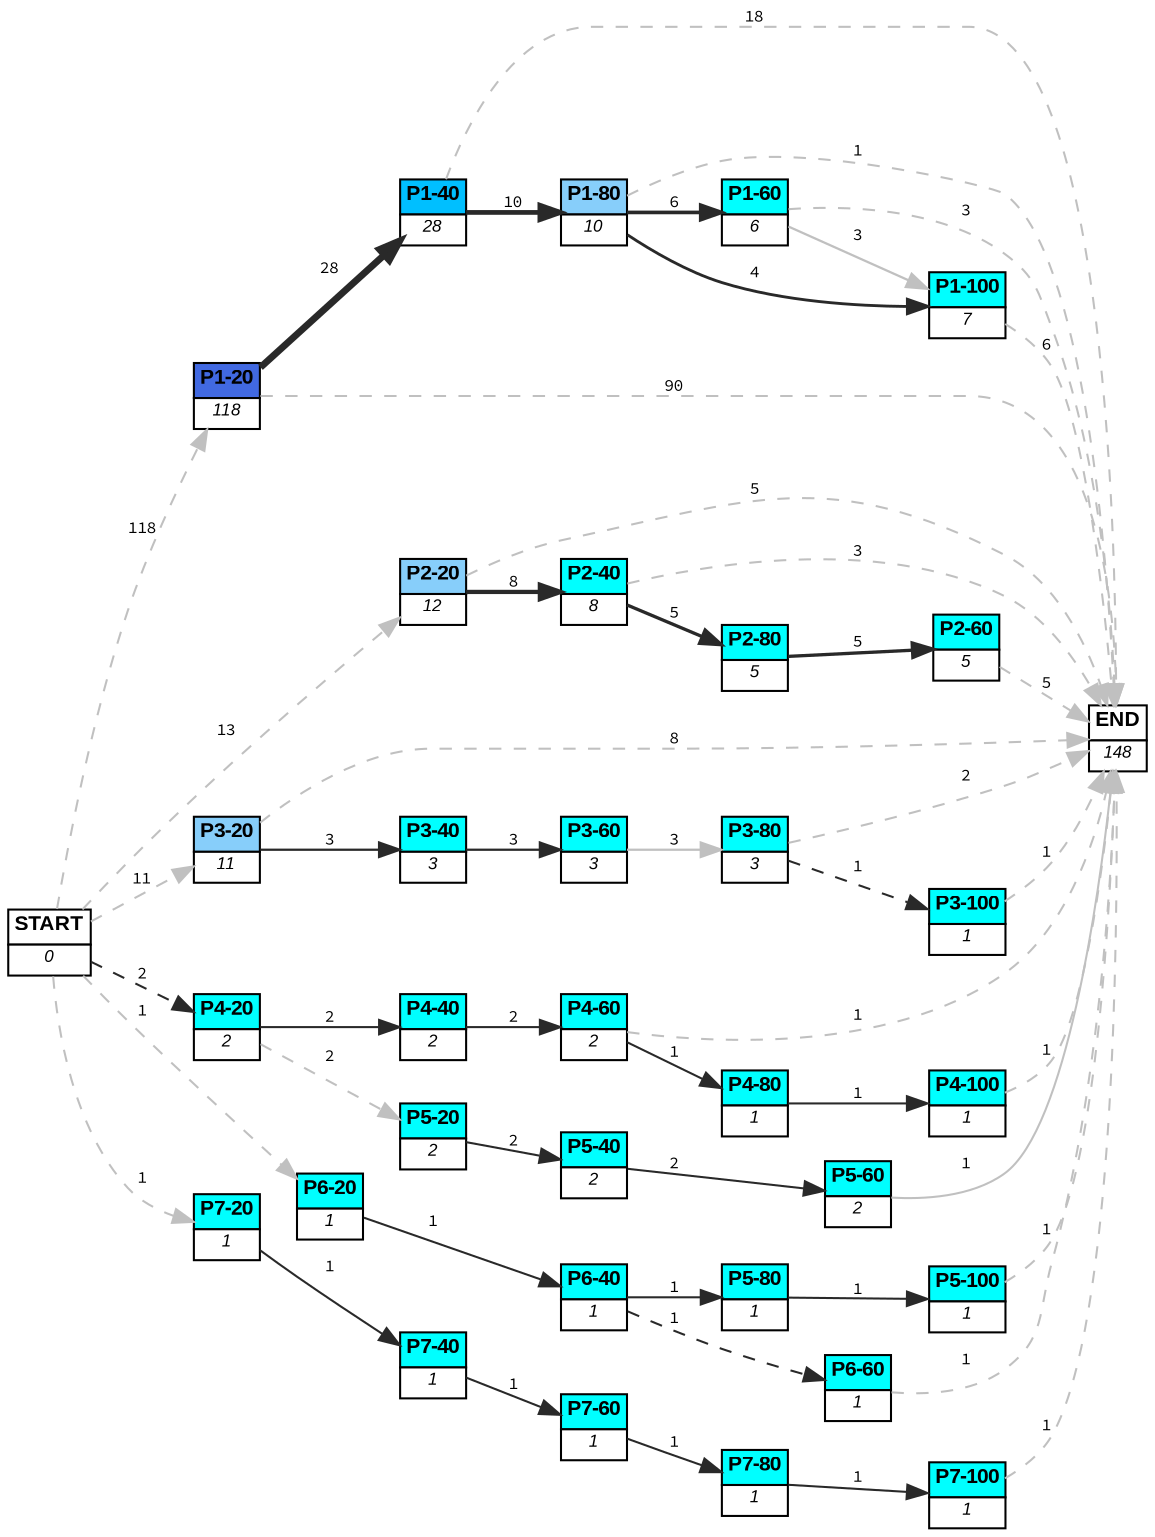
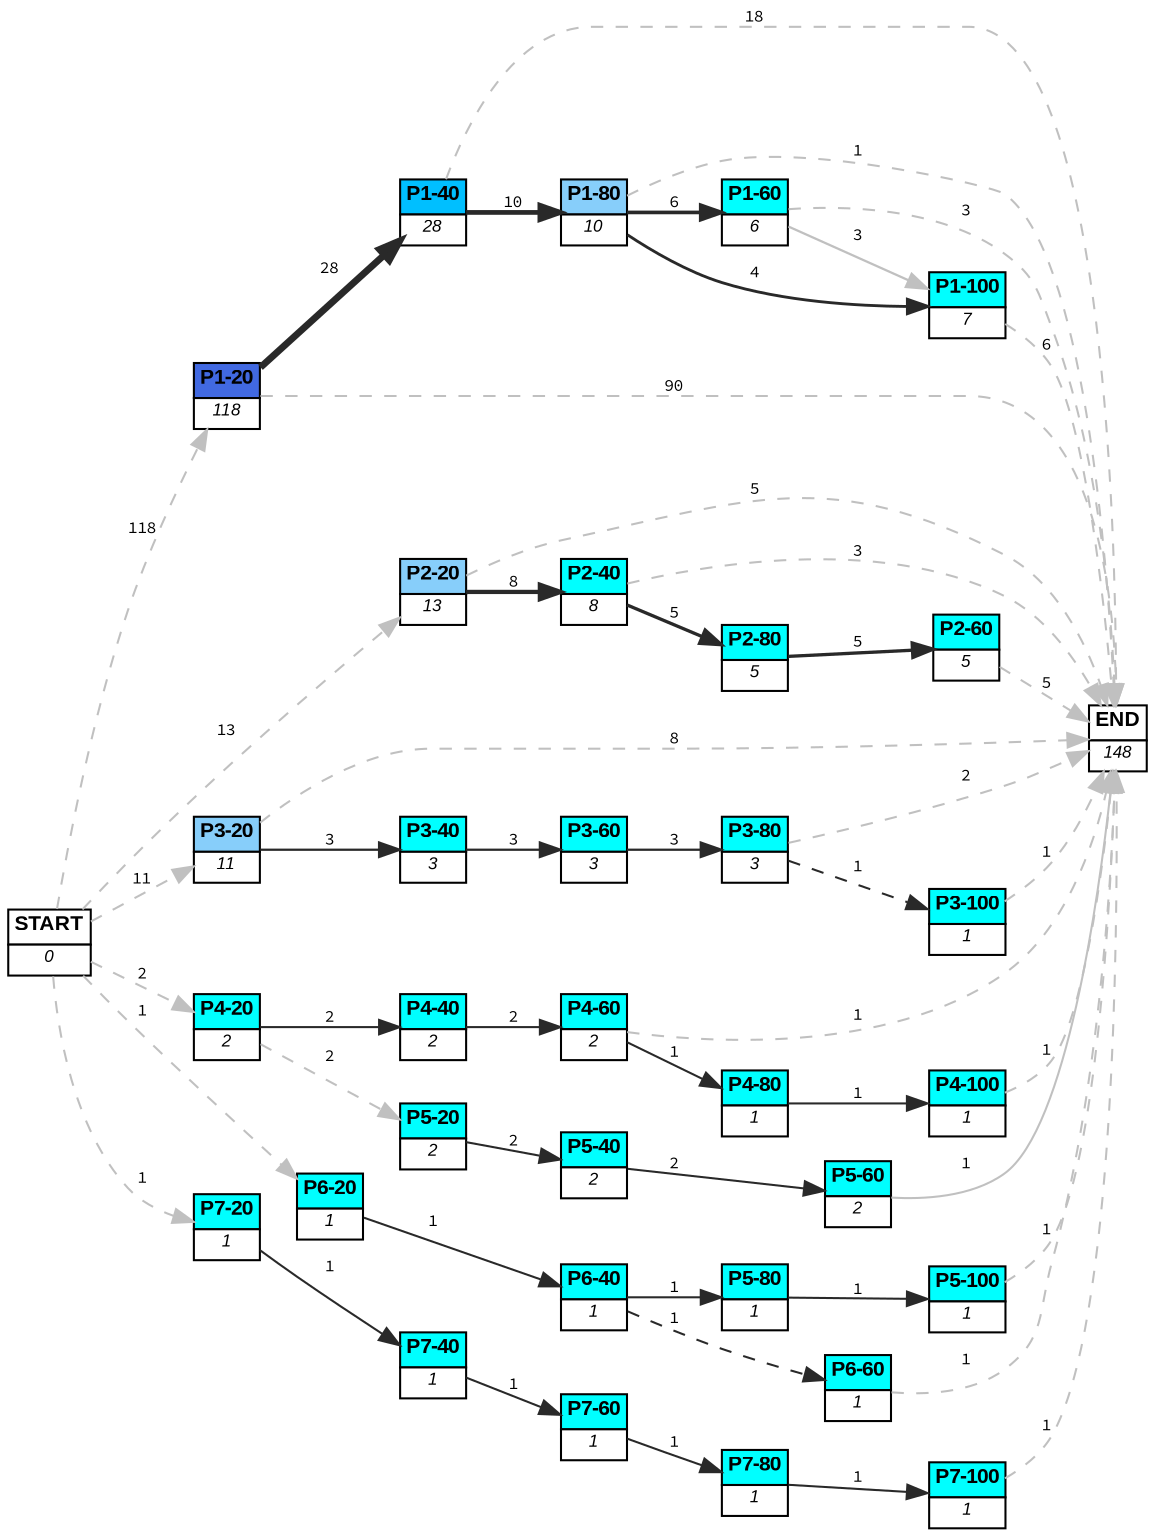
  digraph {
    fontname="Source Code Pro"
    rankdir=LR
    node [fontname="Source Code Pro" shape=plain]
    edge [color=grey16 fontname="Source Code Pro" fontsize=8 labelfloat=false style=dashed]
    n1 [label=<<table border="0" cellborder="1" cellspacing="0"><tr><td bgcolor="royalblue"><FONT face="Arial" POINT-SIZE="10"><b>P1-20</b></FONT></td></tr><tr><td bgcolor="white"><FONT face="Arial" POINT-SIZE="8"><i>118</i></FONT></td></tr></table>>]
    n2 [label=<<table border="0" cellborder="1" cellspacing="0"><tr><td bgcolor="deepskyblue"><FONT face="Arial" POINT-SIZE="10"><b>P1-40</b></FONT></td></tr><tr><td bgcolor="white"><FONT face="Arial" POINT-SIZE="8"><i>28</i></FONT></td></tr></table>>]
    n3 [label=<<table border="0" cellborder="1" cellspacing="0"><tr><td bgcolor="white"><FONT face="Arial" POINT-SIZE="10"><b>END</b></FONT></td></tr><tr><td bgcolor="white"><FONT face="Arial" POINT-SIZE="8"><i>148</i></FONT></td></tr></table>>]
    n4 [label=<<table border="0" cellborder="1" cellspacing="0"><tr><td bgcolor="lightskyblue"><FONT face="Arial" POINT-SIZE="10"><b>P1-80</b></FONT></td></tr><tr><td bgcolor="white"><FONT face="Arial" POINT-SIZE="8"><i>10</i></FONT></td></tr></table>>]
    n5 [label=<<table border="0" cellborder="1" cellspacing="0"><tr><td bgcolor="aqua"><FONT face="Arial" POINT-SIZE="10"><b>P1-60</b></FONT></td></tr><tr><td bgcolor="white"><FONT face="Arial" POINT-SIZE="8"><i>6</i></FONT></td></tr></table>>]
    n6 [label=<<table border="0" cellborder="1" cellspacing="0"><tr><td bgcolor="aqua"><FONT face="Arial" POINT-SIZE="10"><b>P1-100</b></FONT></td></tr><tr><td bgcolor="white"><FONT face="Arial" POINT-SIZE="8"><i>7</i></FONT></td></tr></table>>]
-   n7 [label=<<table border="0" cellborder="1" cellspacing="0"><tr><td bgcolor="lightskyblue"><FONT face="Arial" POINT-SIZE="10"><b>P2-20</b></FONT></td></tr><tr><td bgcolor="white"><FONT face="Arial" POINT-SIZE="8"><i>12</i></FONT></td></tr></table>>]
+   n7 [label=<<table border="0" cellborder="1" cellspacing="0"><tr><td bgcolor="lightskyblue"><FONT face="Arial" POINT-SIZE="10"><b>P2-20</b></FONT></td></tr><tr><td bgcolor="white"><FONT face="Arial" POINT-SIZE="8"><i>13</i></FONT></td></tr></table>>]
    n8 [label=<<table border="0" cellborder="1" cellspacing="0"><tr><td bgcolor="aqua"><FONT face="Arial" POINT-SIZE="10"><b>P2-40</b></FONT></td></tr><tr><td bgcolor="white"><FONT face="Arial" POINT-SIZE="8"><i>8</i></FONT></td></tr></table>>]
    n9 [label=<<table border="0" cellborder="1" cellspacing="0"><tr><td bgcolor="aqua"><FONT face="Arial" POINT-SIZE="10"><b>P2-80</b></FONT></td></tr><tr><td bgcolor="white"><FONT face="Arial" POINT-SIZE="8"><i>5</i></FONT></td></tr></table>>]
    n10 [label=<<table border="0" cellborder="1" cellspacing="0"><tr><td bgcolor="aqua"><FONT face="Arial" POINT-SIZE="10"><b>P2-60</b></FONT></td></tr><tr><td bgcolor="white"><FONT face="Arial" POINT-SIZE="8"><i>5</i></FONT></td></tr></table>>]
    n11 [label=<<table border="0" cellborder="1" cellspacing="0"><tr><td bgcolor="lightskyblue"><FONT face="Arial" POINT-SIZE="10"><b>P3-20</b></FONT></td></tr><tr><td bgcolor="white"><FONT face="Arial" POINT-SIZE="8"><i>11</i></FONT></td></tr></table>>]
    n12 [label=<<table border="0" cellborder="1" cellspacing="0"><tr><td bgcolor="aqua"><FONT face="Arial" POINT-SIZE="10"><b>P3-40</b></FONT></td></tr><tr><td bgcolor="white"><FONT face="Arial" POINT-SIZE="8"><i>3</i></FONT></td></tr></table>>]
    n13 [label=<<table border="0" cellborder="1" cellspacing="0"><tr><td bgcolor="aqua"><FONT face="Arial" POINT-SIZE="10"><b>P3-60</b></FONT></td></tr><tr><td bgcolor="white"><FONT face="Arial" POINT-SIZE="8"><i>3</i></FONT></td></tr></table>>]
    n14 [label=<<table border="0" cellborder="1" cellspacing="0"><tr><td bgcolor="aqua"><FONT face="Arial" POINT-SIZE="10"><b>P3-80</b></FONT></td></tr><tr><td bgcolor="white"><FONT face="Arial" POINT-SIZE="8"><i>3</i></FONT></td></tr></table>>]
    n15 [label=<<table border="0" cellborder="1" cellspacing="0"><tr><td bgcolor="aqua"><FONT face="Arial" POINT-SIZE="10"><b>P3-100</b></FONT></td></tr><tr><td bgcolor="white"><FONT face="Arial" POINT-SIZE="8"><i>1</i></FONT></td></tr></table>>]
    n16 [label=<<table border="0" cellborder="1" cellspacing="0"><tr><td bgcolor="aqua"><FONT face="Arial" POINT-SIZE="10"><b>P4-20</b></FONT></td></tr><tr><td bgcolor="white"><FONT face="Arial" POINT-SIZE="8"><i>2</i></FONT></td></tr></table>>]
    n17 [label=<<table border="0" cellborder="1" cellspacing="0"><tr><td bgcolor="aqua"><FONT face="Arial" POINT-SIZE="10"><b>P4-40</b></FONT></td></tr><tr><td bgcolor="white"><FONT face="Arial" POINT-SIZE="8"><i>2</i></FONT></td></tr></table>>]
    n18 [label=<<table border="0" cellborder="1" cellspacing="0"><tr><td bgcolor="aqua"><FONT face="Arial" POINT-SIZE="10"><b>P5-20</b></FONT></td></tr><tr><td bgcolor="white"><FONT face="Arial" POINT-SIZE="8"><i>2</i></FONT></td></tr></table>>]
    n19 [label=<<table border="0" cellborder="1" cellspacing="0"><tr><td bgcolor="aqua"><FONT face="Arial" POINT-SIZE="10"><b>P4-60</b></FONT></td></tr><tr><td bgcolor="white"><FONT face="Arial" POINT-SIZE="8"><i>2</i></FONT></td></tr></table>>]
    n20 [label=<<table border="0" cellborder="1" cellspacing="0"><tr><td bgcolor="aqua"><FONT face="Arial" POINT-SIZE="10"><b>P4-80</b></FONT></td></tr><tr><td bgcolor="white"><FONT face="Arial" POINT-SIZE="8"><i>1</i></FONT></td></tr></table>>]
    n21 [label=<<table border="0" cellborder="1" cellspacing="0"><tr><td bgcolor="aqua"><FONT face="Arial" POINT-SIZE="10"><b>P4-100</b></FONT></td></tr><tr><td bgcolor="white"><FONT face="Arial" POINT-SIZE="8"><i>1</i></FONT></td></tr></table>>]
    n22 [label=<<table border="0" cellborder="1" cellspacing="0"><tr><td bgcolor="aqua"><FONT face="Arial" POINT-SIZE="10"><b>P5-40</b></FONT></td></tr><tr><td bgcolor="white"><FONT face="Arial" POINT-SIZE="8"><i>2</i></FONT></td></tr></table>>]
    n23 [label=<<table border="0" cellborder="1" cellspacing="0"><tr><td bgcolor="aqua"><FONT face="Arial" POINT-SIZE="10"><b>P5-60</b></FONT></td></tr><tr><td bgcolor="white"><FONT face="Arial" POINT-SIZE="8"><i>2</i></FONT></td></tr></table>>]
    n24 [label=<<table border="0" cellborder="1" cellspacing="0"><tr><td bgcolor="aqua"><FONT face="Arial" POINT-SIZE="10"><b>P5-80</b></FONT></td></tr><tr><td bgcolor="white"><FONT face="Arial" POINT-SIZE="8"><i>1</i></FONT></td></tr></table>>]
    n25 [label=<<table border="0" cellborder="1" cellspacing="0"><tr><td bgcolor="aqua"><FONT face="Arial" POINT-SIZE="10"><b>P5-100</b></FONT></td></tr><tr><td bgcolor="white"><FONT face="Arial" POINT-SIZE="8"><i>1</i></FONT></td></tr></table>>]
    n26 [label=<<table border="0" cellborder="1" cellspacing="0"><tr><td bgcolor="aqua"><FONT face="Arial" POINT-SIZE="10"><b>P6-20</b></FONT></td></tr><tr><td bgcolor="white"><FONT face="Arial" POINT-SIZE="8"><i>1</i></FONT></td></tr></table>>]
    n27 [label=<<table border="0" cellborder="1" cellspacing="0"><tr><td bgcolor="aqua"><FONT face="Arial" POINT-SIZE="10"><b>P6-40</b></FONT></td></tr><tr><td bgcolor="white"><FONT face="Arial" POINT-SIZE="8"><i>1</i></FONT></td></tr></table>>]
    n28 [label=<<table border="0" cellborder="1" cellspacing="0"><tr><td bgcolor="aqua"><FONT face="Arial" POINT-SIZE="10"><b>P6-60</b></FONT></td></tr><tr><td bgcolor="white"><FONT face="Arial" POINT-SIZE="8"><i>1</i></FONT></td></tr></table>>]
    n29 [label=<<table border="0" cellborder="1" cellspacing="0"><tr><td bgcolor="aqua"><FONT face="Arial" POINT-SIZE="10"><b>P7-20</b></FONT></td></tr><tr><td bgcolor="white"><FONT face="Arial" POINT-SIZE="8"><i>1</i></FONT></td></tr></table>>]
    n30 [label=<<table border="0" cellborder="1" cellspacing="0"><tr><td bgcolor="aqua"><FONT face="Arial" POINT-SIZE="10"><b>P7-40</b></FONT></td></tr><tr><td bgcolor="white"><FONT face="Arial" POINT-SIZE="8"><i>1</i></FONT></td></tr></table>>]
    n31 [label=<<table border="0" cellborder="1" cellspacing="0"><tr><td bgcolor="aqua"><FONT face="Arial" POINT-SIZE="10"><b>P7-60</b></FONT></td></tr><tr><td bgcolor="white"><FONT face="Arial" POINT-SIZE="8"><i>1</i></FONT></td></tr></table>>]
    n32 [label=<<table border="0" cellborder="1" cellspacing="0"><tr><td bgcolor="aqua"><FONT face="Arial" POINT-SIZE="10"><b>P7-80</b></FONT></td></tr><tr><td bgcolor="white"><FONT face="Arial" POINT-SIZE="8"><i>1</i></FONT></td></tr></table>>]
    n33 [label=<<table border="0" cellborder="1" cellspacing="0"><tr><td bgcolor="aqua"><FONT face="Arial" POINT-SIZE="10"><b>P7-100</b></FONT></td></tr><tr><td bgcolor="white"><FONT face="Arial" POINT-SIZE="8"><i>1</i></FONT></td></tr></table>>]
    n34 [label=<<table border="0" cellborder="1" cellspacing="0"><tr><td bgcolor="white"><FONT face="Arial" POINT-SIZE="10"><b>START</b></FONT></td></tr><tr><td bgcolor="white"><FONT face="Arial" POINT-SIZE="8"><i>0</i></FONT></td></tr></table>>]
    n1 -> n2 [label=28 penwidth=3.332204510175204 style=""]
    n1 -> n3 [color=grey label=90]
    n2 -> n3 [color=grey label=18]
    n2 -> n4 [label=10 penwidth=2.302585092994046 style=""]
    n4 -> n3 [color=grey label=1]
    n4 -> n5 [label=6 penwidth=1.791759469228055 style=""]
    n4 -> n6 [label=4 penwidth=1.3862943611198906 style=""]
    n5 -> n3 [color=grey label=3]
    n5 -> n6 [color=grey label=3 penwidth=1.0986122886681098 style=""]
    n6 -> n3 [color=grey label=6]
    n7 -> n3 [color=grey label=5]
    n7 -> n8 [label=8 penwidth=2.0794415416798357 style=""]
    n8 -> n3 [color=grey label=3]
    n8 -> n9 [label=5 penwidth=1.6094379124341003 style=""]
    n9 -> n10 [label=5 penwidth=1.6094379124341003 style=""]
    n10 -> n3 [color=grey label=5]
    n11 -> n3 [color=grey label=8]
    n11 -> n12 [label=3 penwidth=1.0986122886681098 style=""]
    n12 -> n13 [label=3 penwidth=1.0986122886681098 style=""]
-   n13 -> n14 [color=grey label=3 penwidth=1.0986122886681098 style=""]
+   n13 -> n14 [label=3 penwidth=1.0986122886681098 style=""]
    n14 -> n3 [color=grey label=2]
    n14 -> n15 [label=1 penwidth=1]
    n15 -> n3 [color=grey label=1]
    n16 -> n17 [label=2 penwidth=1 style=""]
    n16 -> n18 [color=grey label=2]
    n17 -> n19 [label=2 penwidth=1 style=""]
    n18 -> n22 [label=2 penwidth=1 style=""]
    n19 -> n3 [color=grey label=1]
    n19 -> n20 [label=1 penwidth=1 style=""]
    n20 -> n21 [label=1 penwidth=1 style=""]
    n21 -> n3 [color=grey label=1]
    n22 -> n23 [label=2 penwidth=1 style=""]
    n23 -> n3 [color=grey label=1 style=solid]
    n24 -> n25 [label=1 penwidth=1 style=""]
    n25 -> n3 [color=grey label=1]
    n26 -> n27 [label=1 penwidth=1 style=""]
    n27 -> n24 [label=1 penwidth=1 style=""]
    n27 -> n28 [label=1 penwidth=1]
    n28 -> n3 [color=grey label=1]
    n29 -> n30 [label=1 penwidth=1 style=""]
    n30 -> n31 [label=1 penwidth=1 style=""]
    n31 -> n32 [label=1 penwidth=1 style=""]
    n32 -> n33 [label=1 penwidth=1 style=""]
    n33 -> n3 [color=grey label=1]
    n34 -> n1 [color=grey label=118]
    n34 -> n7 [color=grey label=13]
    n34 -> n11 [color=grey label=11]
-   n34 -> n16 [label=2]
+   n34 -> n16 [color=grey label=2]
    n34 -> n26 [color=grey label=1]
    n34 -> n29 [color=grey label=1]
  }
